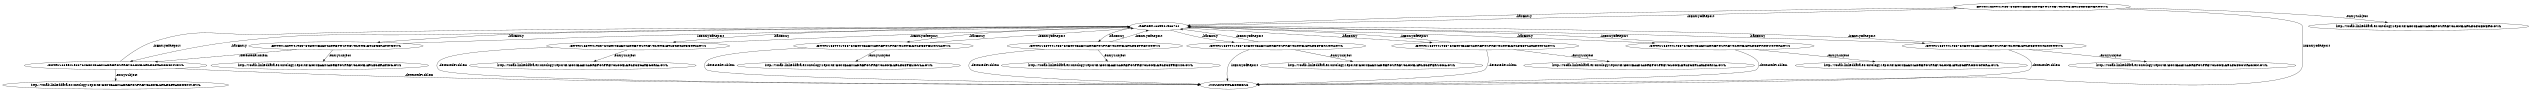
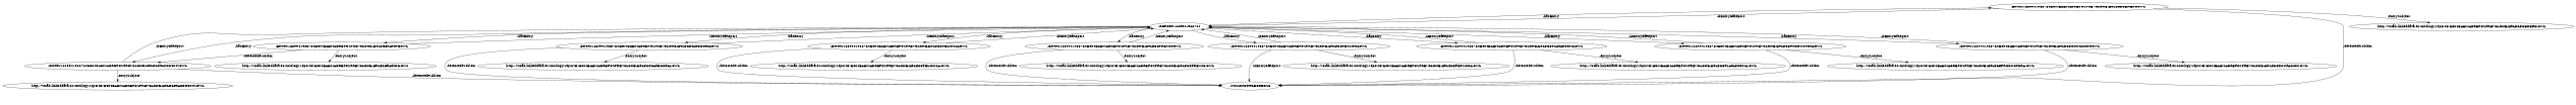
  digraph {
    rankdir=TB
    ":ENTRY1689941983764HOMEAHMADREPOSPREVCLONE-H9LFGFGENEROOWL"
    ":REPORT1689941983764"
    "http://vocab.linkeddata.es/ontology/report#/HOMEAHMADREPOSPREVCLONE-H9LFGFGENERO.OWL"
    ":MISSINGTITLEORDESC"
    ":ENTRY1689941983764HOMEAHMADREPOSPREVCLONE-H9LFGFTAXONOMYOWL"
    ":ENTRY1689941983764HOMEAHMADREPOSPREVCLONE-H9LFGFCATEGORIAOWL"
    ":ENTRY1689941983764HOMEAHMADREPOSPREVCLONE-H9LFGFPELICULAOWL"
    ":ENTRY1689941983764HOMEAHMADREPOSPREVCLONE-H9LFGFRATINGOWL"
    ":ENTRY1689941983764HOMEAHMADREPOSPREVCLONE-H9LFGFPREMIOOWL"
    ":ENTRY1689941983764HOMEAHMADREPOSPREVCLONE-H9LFGFPERSONAOWL"
    ":ENTRY1689941983764HOMEAHMADREPOSPREVCLONE-H9LFGFPLATAFORMAOWL"
    ":ENTRY1689941983764HOMEAHMADREPOSPREVCLONE-H9LFGFPRODUCTORAOWL"
    ":ENTRY1689941983764HOMEAHMADREPOSPREVCLONE-H9LFGFOCUPACIONOWL"
    "http://vocab.linkeddata.es/ontology/report#/HOMEAHMADREPOSPREVCLONE-H9LFGFTAXONOMY.OWL"
    "http://vocab.linkeddata.es/ontology/report#/HOMEAHMADREPOSPREVCLONE-H9LFGFCATEGORIA.OWL"
    "http://vocab.linkeddata.es/ontology/report#/HOMEAHMADREPOSPREVCLONE-H9LFGFPELICULA.OWL"
    "http://vocab.linkeddata.es/ontology/report#/HOMEAHMADREPOSPREVCLONE-H9LFGFRATING.OWL"
    "http://vocab.linkeddata.es/ontology/report#/HOMEAHMADREPOSPREVCLONE-H9LFGFPREMIO.OWL"
    "http://vocab.linkeddata.es/ontology/report#/HOMEAHMADREPOSPREVCLONE-H9LFGFPERSONA.OWL"
    "http://vocab.linkeddata.es/ontology/report#/HOMEAHMADREPOSPREVCLONE-H9LFGFPLATAFORMA.OWL"
    "http://vocab.linkeddata.es/ontology/report#/HOMEAHMADREPOSPREVCLONE-H9LFGFPRODUCTORA.OWL"
    "http://vocab.linkeddata.es/ontology/report#/HOMEAHMADREPOSPREVCLONE-H9LFGFOCUPACION.OWL"
    ":ENTRY1689941983764HOMEAHMADREPOSPREVCLONE-H9LFGFGENEROOWL" -> ":REPORT1689941983764" [label=":isEntryOfReport"]
    ":ENTRY1689941983764HOMEAHMADREPOSPREVCLONE-H9LFGFGENEROOWL" -> "http://vocab.linkeddata.es/ontology/report#/HOMEAHMADREPOSPREVCLONE-H9LFGFGENERO.OWL" [label=":entrySubject"]
-   ":ENTRY1689941983764HOMEAHMADREPOSPREVCLONE-H9LFGFGENEROOWL" -> ":MISSINGTITLEORDESC" [label=":isEntryOfReport"]
+   ":ENTRY1689941983764HOMEAHMADREPOSPREVCLONE-H9LFGFGENEROOWL" -> ":MISSINGTITLEORDESC" [label=":detectedProblem"]
    ":REPORT1689941983764" -> ":ENTRY1689941983764HOMEAHMADREPOSPREVCLONE-H9LFGFGENEROOWL" [label=":hasEntry"]
    ":REPORT1689941983764" -> ":ENTRY1689941983764HOMEAHMADREPOSPREVCLONE-H9LFGFTAXONOMYOWL" [label=":hasEntry"]
    ":REPORT1689941983764" -> ":ENTRY1689941983764HOMEAHMADREPOSPREVCLONE-H9LFGFCATEGORIAOWL" [label=":hasEntry"]
    ":REPORT1689941983764" -> ":ENTRY1689941983764HOMEAHMADREPOSPREVCLONE-H9LFGFPELICULAOWL" [label=":hasEntry"]
    ":REPORT1689941983764" -> ":ENTRY1689941983764HOMEAHMADREPOSPREVCLONE-H9LFGFRATINGOWL" [label=":hasEntry"]
    ":REPORT1689941983764" -> ":ENTRY1689941983764HOMEAHMADREPOSPREVCLONE-H9LFGFPREMIOOWL" [label=":hasEntry"]
    ":REPORT1689941983764" -> ":ENTRY1689941983764HOMEAHMADREPOSPREVCLONE-H9LFGFPERSONAOWL" [label=":hasEntry"]
    ":REPORT1689941983764" -> ":ENTRY1689941983764HOMEAHMADREPOSPREVCLONE-H9LFGFPLATAFORMAOWL" [label=":hasEntry"]
    ":REPORT1689941983764" -> ":ENTRY1689941983764HOMEAHMADREPOSPREVCLONE-H9LFGFPRODUCTORAOWL" [label=":hasEntry"]
    ":REPORT1689941983764" -> ":ENTRY1689941983764HOMEAHMADREPOSPREVCLONE-H9LFGFOCUPACIONOWL" [label=":hasEntry"]
    ":ENTRY1689941983764HOMEAHMADREPOSPREVCLONE-H9LFGFTAXONOMYOWL" -> ":REPORT1689941983764" [label=":isEntryOfReport"]
    ":ENTRY1689941983764HOMEAHMADREPOSPREVCLONE-H9LFGFTAXONOMYOWL" -> ":MISSINGTITLEORDESC" [label=":detectedProblem"]
    ":ENTRY1689941983764HOMEAHMADREPOSPREVCLONE-H9LFGFTAXONOMYOWL" -> "http://vocab.linkeddata.es/ontology/report#/HOMEAHMADREPOSPREVCLONE-H9LFGFTAXONOMY.OWL" [label=":entrySubject"]
    ":ENTRY1689941983764HOMEAHMADREPOSPREVCLONE-H9LFGFCATEGORIAOWL" -> ":REPORT1689941983764" [label=":isEntryOfReport"]
    ":ENTRY1689941983764HOMEAHMADREPOSPREVCLONE-H9LFGFCATEGORIAOWL" -> ":MISSINGTITLEORDESC" [label=":detectedProblem"]
    ":ENTRY1689941983764HOMEAHMADREPOSPREVCLONE-H9LFGFCATEGORIAOWL" -> "http://vocab.linkeddata.es/ontology/report#/HOMEAHMADREPOSPREVCLONE-H9LFGFCATEGORIA.OWL" [label=":entrySubject"]
    ":ENTRY1689941983764HOMEAHMADREPOSPREVCLONE-H9LFGFPELICULAOWL" -> ":REPORT1689941983764" [label=":isEntryOfReport"]
    ":ENTRY1689941983764HOMEAHMADREPOSPREVCLONE-H9LFGFPELICULAOWL" -> ":MISSINGTITLEORDESC" [label=":detectedProblem"]
    ":ENTRY1689941983764HOMEAHMADREPOSPREVCLONE-H9LFGFPELICULAOWL" -> "http://vocab.linkeddata.es/ontology/report#/HOMEAHMADREPOSPREVCLONE-H9LFGFPELICULA.OWL" [label=":entrySubject"]
    ":ENTRY1689941983764HOMEAHMADREPOSPREVCLONE-H9LFGFRATINGOWL" -> ":REPORT1689941983764" [label=":isEntryOfReport"]
    ":ENTRY1689941983764HOMEAHMADREPOSPREVCLONE-H9LFGFRATINGOWL" -> ":ENTRY1689941983764HOMEAHMADREPOSPREVCLONE-H9LFGFTAXONOMYOWL" [label=":detectedProblem"]
    ":ENTRY1689941983764HOMEAHMADREPOSPREVCLONE-H9LFGFRATINGOWL" -> "http://vocab.linkeddata.es/ontology/report#/HOMEAHMADREPOSPREVCLONE-H9LFGFRATING.OWL" [label=":entrySubject"]
    ":ENTRY1689941983764HOMEAHMADREPOSPREVCLONE-H9LFGFPREMIOOWL" -> ":REPORT1689941983764" [label=":isEntryOfReport"]
    ":ENTRY1689941983764HOMEAHMADREPOSPREVCLONE-H9LFGFPREMIOOWL" -> ":MISSINGTITLEORDESC" [label=":detectedProblem"]
    ":ENTRY1689941983764HOMEAHMADREPOSPREVCLONE-H9LFGFPREMIOOWL" -> "http://vocab.linkeddata.es/ontology/report#/HOMEAHMADREPOSPREVCLONE-H9LFGFPREMIO.OWL" [label=":entrySubject"]
    ":ENTRY1689941983764HOMEAHMADREPOSPREVCLONE-H9LFGFPERSONAOWL" -> ":REPORT1689941983764" [label=":isEntryOfReport"]
    ":ENTRY1689941983764HOMEAHMADREPOSPREVCLONE-H9LFGFPERSONAOWL" -> ":MISSINGTITLEORDESC" [label=":isEntryOfReport"]
    ":ENTRY1689941983764HOMEAHMADREPOSPREVCLONE-H9LFGFPERSONAOWL" -> "http://vocab.linkeddata.es/ontology/report#/HOMEAHMADREPOSPREVCLONE-H9LFGFPERSONA.OWL" [label=":entrySubject"]
    ":ENTRY1689941983764HOMEAHMADREPOSPREVCLONE-H9LFGFPLATAFORMAOWL" -> ":REPORT1689941983764" [label=":isEntryOfReport"]
    ":ENTRY1689941983764HOMEAHMADREPOSPREVCLONE-H9LFGFPLATAFORMAOWL" -> ":MISSINGTITLEORDESC" [label=":detectedProblem"]
    ":ENTRY1689941983764HOMEAHMADREPOSPREVCLONE-H9LFGFPLATAFORMAOWL" -> "http://vocab.linkeddata.es/ontology/report#/HOMEAHMADREPOSPREVCLONE-H9LFGFPLATAFORMA.OWL" [label=":entrySubject"]
    ":ENTRY1689941983764HOMEAHMADREPOSPREVCLONE-H9LFGFPRODUCTORAOWL" -> ":REPORT1689941983764" [label=":isEntryOfReport"]
    ":ENTRY1689941983764HOMEAHMADREPOSPREVCLONE-H9LFGFPRODUCTORAOWL" -> ":MISSINGTITLEORDESC" [label=":detectedProblem"]
    ":ENTRY1689941983764HOMEAHMADREPOSPREVCLONE-H9LFGFPRODUCTORAOWL" -> "http://vocab.linkeddata.es/ontology/report#/HOMEAHMADREPOSPREVCLONE-H9LFGFPRODUCTORA.OWL" [label=":entrySubject"]
    ":ENTRY1689941983764HOMEAHMADREPOSPREVCLONE-H9LFGFOCUPACIONOWL" -> ":REPORT1689941983764" [label=":isEntryOfReport"]
    ":ENTRY1689941983764HOMEAHMADREPOSPREVCLONE-H9LFGFOCUPACIONOWL" -> ":MISSINGTITLEORDESC" [label=":detectedProblem"]
    ":ENTRY1689941983764HOMEAHMADREPOSPREVCLONE-H9LFGFOCUPACIONOWL" -> "http://vocab.linkeddata.es/ontology/report#/HOMEAHMADREPOSPREVCLONE-H9LFGFOCUPACION.OWL" [label=":entrySubject"]
  }
